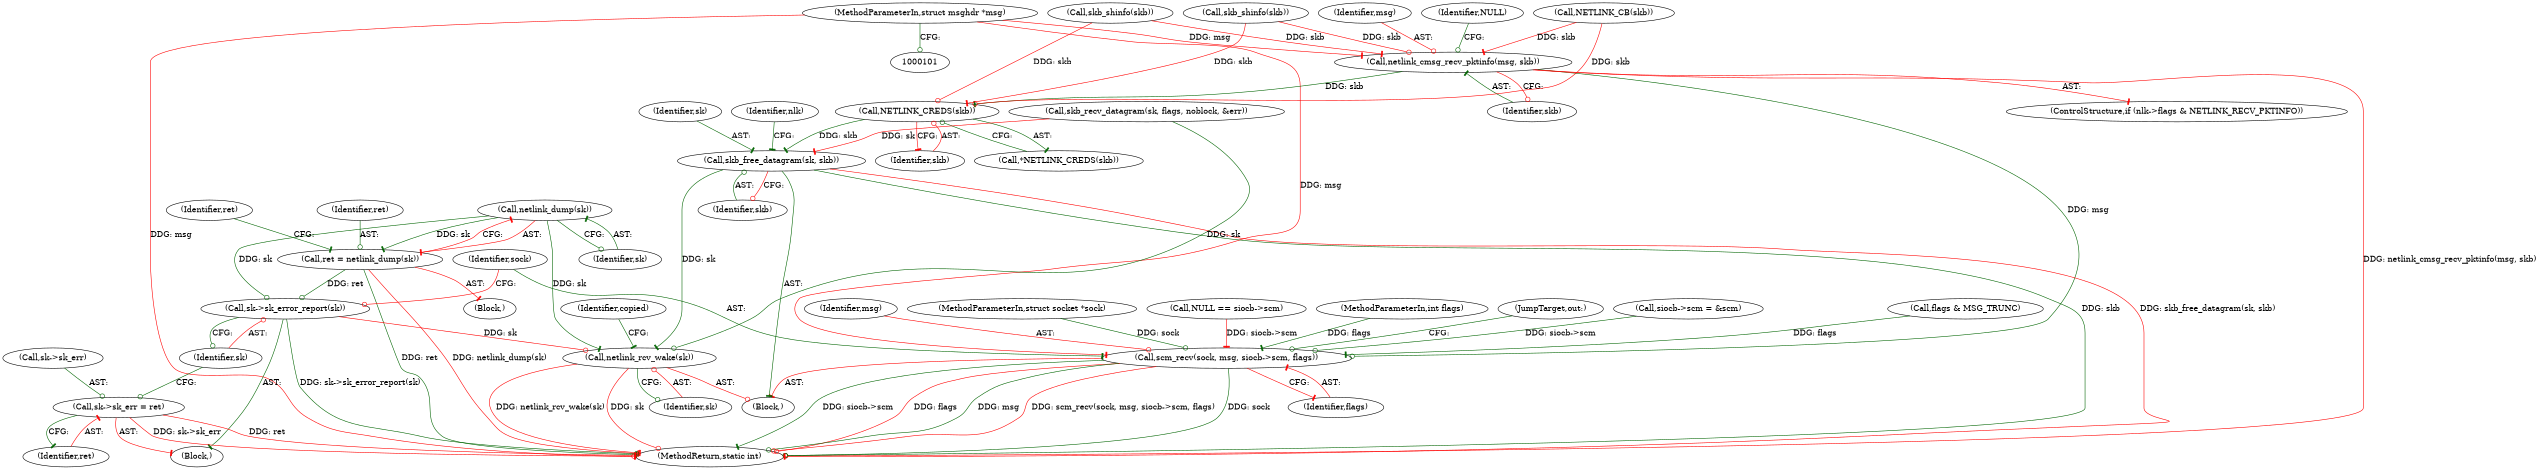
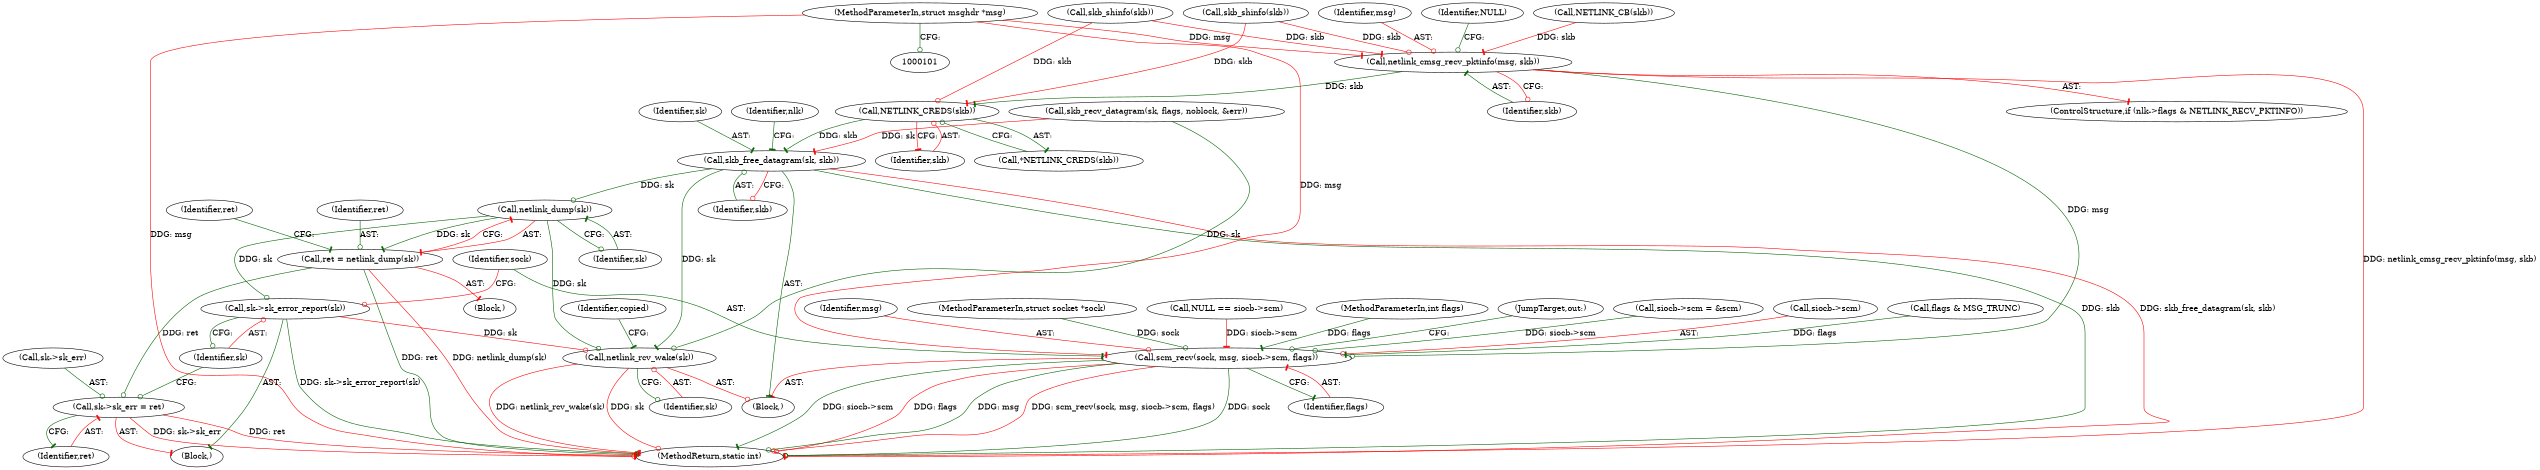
  digraph {
    edge [arrowhead=tee color=darkgreen]
    n1 [label="(MethodParameterIn,struct msghdr *msg)"]
    n2 [label="(Call,netlink_cmsg_recv_pktinfo(msg, skb))"]
    n3 [label="(Call,scm_recv(sock, msg, siocb->scm, flags))"]
    n4 [label="(MethodReturn,static int)"]
    1000101
    n6 [label="(Call,NETLINK_CREDS(skb))"]
    n7 [label="(Identifier,skb)"]
    n8 [label="(ControlStructure,if (nlk->flags & NETLINK_RECV_PKTINFO))"]
    n9 [label="(Block,)"]
    n10 [label="(Identifier,flags)"]
    n11 [label="(Call,skb_free_datagram(sk, skb))"]
    n12 [label="(Call,*NETLINK_CREDS(skb))"]
    n13 [label="(Identifier,skb)"]
    n14 [label="(Call,netlink_dump(sk))"]
    n15 [label="(Call,netlink_rcv_wake(sk))"]
    n16 [label="(Identifier,skb)"]
    n17 [label="(Call,ret = netlink_dump(sk))"]
    n18 [label="(Call,sk->sk_error_report(sk))"]
    n19 [label="(Identifier,sk)"]
    n20 [label="(Identifier,sk)"]
    n21 [label="(Call,sk->sk_err = ret)"]
    n22 [label="(Block,)"]
    n23 [label="(Block,)"]
    n24 [label="(Identifier,sk)"]
    n25 [label="(Identifier,ret)"]
    n26 [label="(Identifier,msg)"]
    n27 [label="(Identifier,sock)"]
    n28 [label="(MethodParameterIn,struct socket *sock)"]
    n29 [label="(Call,NULL == siocb->scm)"]
    n30 [label="(Call,skb_shinfo(skb))"]
    n31 [label="(Identifier,NULL)"]
    n32 [label="(MethodParameterIn,int flags)"]
    n33 [label="(Call,skb_shinfo(skb))"]
    n34 [label="(JumpTarget,out:)"]
    n35 [label="(Identifier,ret)"]
    n36 [label="(Identifier,copied)"]
    n37 [label="(Call,sk->sk_err)"]
    n38 [label="(Identifier,nlk)"]
    n39 [label="(Call,skb_recv_datagram(sk, flags, noblock, &err))"]
    n40 [label="(Identifier,ret)"]
    n41 [label="(Call,siocb->scm = &scm)"]
    n42 [label="(Call,NETLINK_CB(skb))"]
    n43 [label="(Identifier,sk)"]
+   n44 [label="(Call,siocb->scm)"]
    n45 [label="(Identifier,msg)"]
    n46 [label="(Call,flags & MSG_TRUNC)"]
    n1 -> n2 [color=red label="DDG: msg"]
    n1 -> n3 [color=red label="DDG: msg"]
    n1 -> n4 [color=red label="DDG: msg"]
    n1 -> 1000101 [arrowhead=odot label="CFG: "]
    n2 -> n3 [arrowhead=odot label="DDG: msg"]
    n2 -> n4 [arrowhead=odot color=red label="DDG: netlink_cmsg_recv_pktinfo(msg, skb)"]
    n2 -> n6 [label="DDG: skb"]
    n2 -> n7 [arrowhead=odot color=red label="CFG: "]
    n2 -> n8 [color=red label="AST: "]
    n3 -> n4 [arrowhead=odot label="DDG: sock"]
    n3 -> n4 [label="DDG: siocb->scm"]
    n3 -> n4 [arrowhead=odot color=red label="DDG: flags"]
    n3 -> n4 [arrowhead=odot label="DDG: msg"]
    n3 -> n4 [arrowhead=odot color=red label="DDG: scm_recv(sock, msg, siocb->scm, flags)"]
    n3 -> n9 [color=red label="AST: "]
-   n3 -> n10 [color=red label="CFG: "]
+   n3 -> n10 [label="CFG: "]
    n6 -> n11 [label="DDG: skb"]
    n6 -> n12 [label="AST: "]
    n6 -> n13 [color=red label="CFG: "]
    n7 -> n2 [label="AST: "]
    n10 -> n3 [color=red label="AST: "]
    n11 -> n4 [arrowhead=odot label="DDG: skb"]
    n11 -> n4 [color=red label="DDG: skb_free_datagram(sk, skb)"]
    n11 -> n9 [label="AST: "]
+   n11 -> n14 [arrowhead=odot label="DDG: sk"]
    n11 -> n15 [label="DDG: sk"]
    n11 -> n16 [arrowhead=odot color=red label="CFG: "]
    n12 -> n6 [arrowhead=odot label="CFG: "]
    n13 -> n6 [arrowhead=odot color=red label="AST: "]
-   n14 -> n15 [label="DDG: sk"]
+   n14 -> n15 [arrowhead=odot label="DDG: sk"]
    n14 -> n17 [color=red label="AST: "]
    n14 -> n17 [label="DDG: sk"]
    n14 -> n18 [arrowhead=odot label="DDG: sk"]
    n14 -> n19 [arrowhead=odot label="CFG: "]
    n15 -> n4 [arrowhead=odot color=red label="DDG: sk"]
    n15 -> n4 [color=red label="DDG: netlink_rcv_wake(sk)"]
    n15 -> n9 [arrowhead=odot color=red label="AST: "]
    n15 -> n20 [arrowhead=odot label="CFG: "]
    n16 -> n11 [arrowhead=odot label="AST: "]
    n17 -> n4 [label="DDG: ret"]
    n17 -> n4 [color=red label="DDG: netlink_dump(sk)"]
    n17 -> n14 [color=red label="CFG: "]
-   n17 -> n18 [arrowhead=odot label="DDG: ret"]
+   n17 -> n21 [arrowhead=odot label="DDG: ret"]
    n17 -> n22 [color=red label="AST: "]
    n18 -> n4 [arrowhead=odot label="DDG: sk->sk_error_report(sk)"]
    n18 -> n15 [arrowhead=odot color=red label="DDG: sk"]
    n18 -> n23 [label="AST: "]
    n18 -> n24 [arrowhead=odot label="CFG: "]
    n19 -> n14 [label="AST: "]
    n20 -> n15 [arrowhead=odot color=red label="AST: "]
    n21 -> n4 [color=red label="DDG: ret"]
    n21 -> n4 [arrowhead=odot color=red label="DDG: sk->sk_err"]
    n21 -> n23 [color=red label="AST: "]
    n21 -> n25 [label="CFG: "]
    n24 -> n18 [arrowhead=odot color=red label="AST: "]
    n24 -> n21 [arrowhead=odot label="CFG: "]
    n25 -> n21 [color=red label="AST: "]
    n26 -> n3 [arrowhead=odot color=red label="AST: "]
    n27 -> n3 [label="AST: "]
    n27 -> n18 [arrowhead=odot color=red label="CFG: "]
    n28 -> n3 [arrowhead=odot label="DDG: sock"]
    n29 -> n3 [color=red label="DDG: siocb->scm"]
    n30 -> n2 [color=red label="DDG: skb"]
    n30 -> n6 [arrowhead=odot color=red label="DDG: skb"]
    n31 -> n2 [arrowhead=odot label="CFG: "]
    n32 -> n3 [label="DDG: flags"]
    n33 -> n2 [arrowhead=odot color=red label="DDG: skb"]
    n33 -> n6 [color=red label="DDG: skb"]
    n34 -> n3 [arrowhead=odot label="CFG: "]
    n35 -> n17 [label="CFG: "]
    n36 -> n15 [label="CFG: "]
    n37 -> n21 [arrowhead=odot label="AST: "]
    n38 -> n11 [label="CFG: "]
    n39 -> n11 [color=red label="DDG: sk"]
    n39 -> n15 [arrowhead=odot label="DDG: sk"]
    n40 -> n17 [arrowhead=odot label="AST: "]
    n41 -> n3 [arrowhead=odot label="DDG: siocb->scm"]
    n42 -> n2 [color=red label="DDG: skb"]
-   n42 -> n6 [arrowhead=odot color=red label="DDG: skb"]
    n43 -> n11 [label="AST: "]
+   n44 -> n3 [arrowhead=odot color=red label="AST: "]
    n45 -> n2 [arrowhead=odot color=red label="AST: "]
    n46 -> n3 [label="DDG: flags"]
  }
